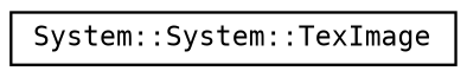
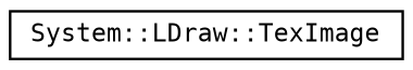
  digraph {
    rankdir=LR
    fontname="DejaVu Sans Mono"
-   n1 [color=black fillcolor=white fontname="DejaVu Sans Mono" fontsize=10 height=0.2 label="System::System::TexImage" shape=record style=filled width=0.4]
+   n1 [color=black fillcolor=white fontname="DejaVu Sans Mono" fontsize=10 height=0.2 label="System::LDraw::TexImage" shape=record style=filled width=0.4]
  }
